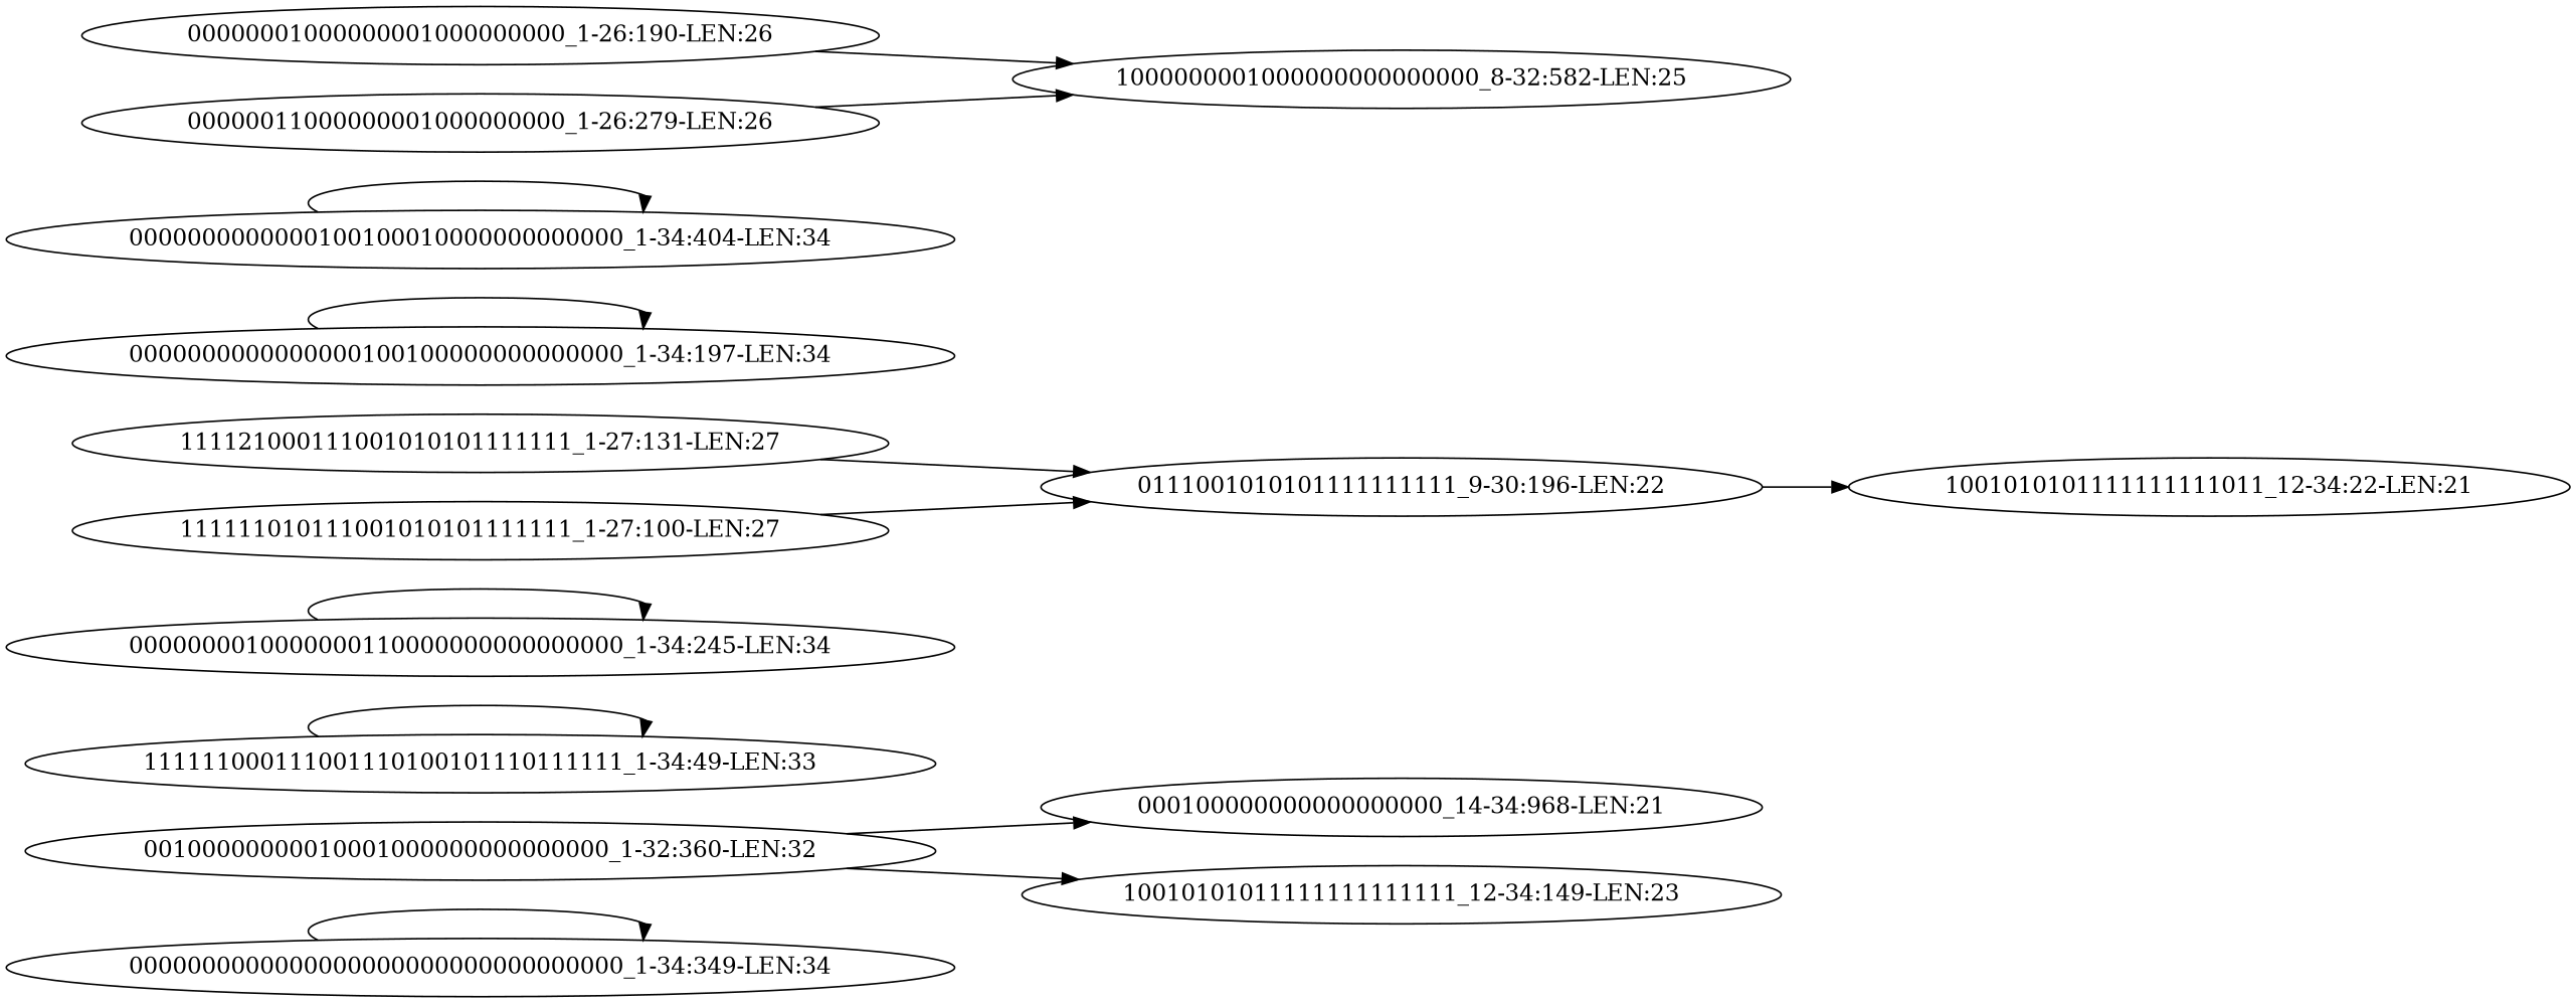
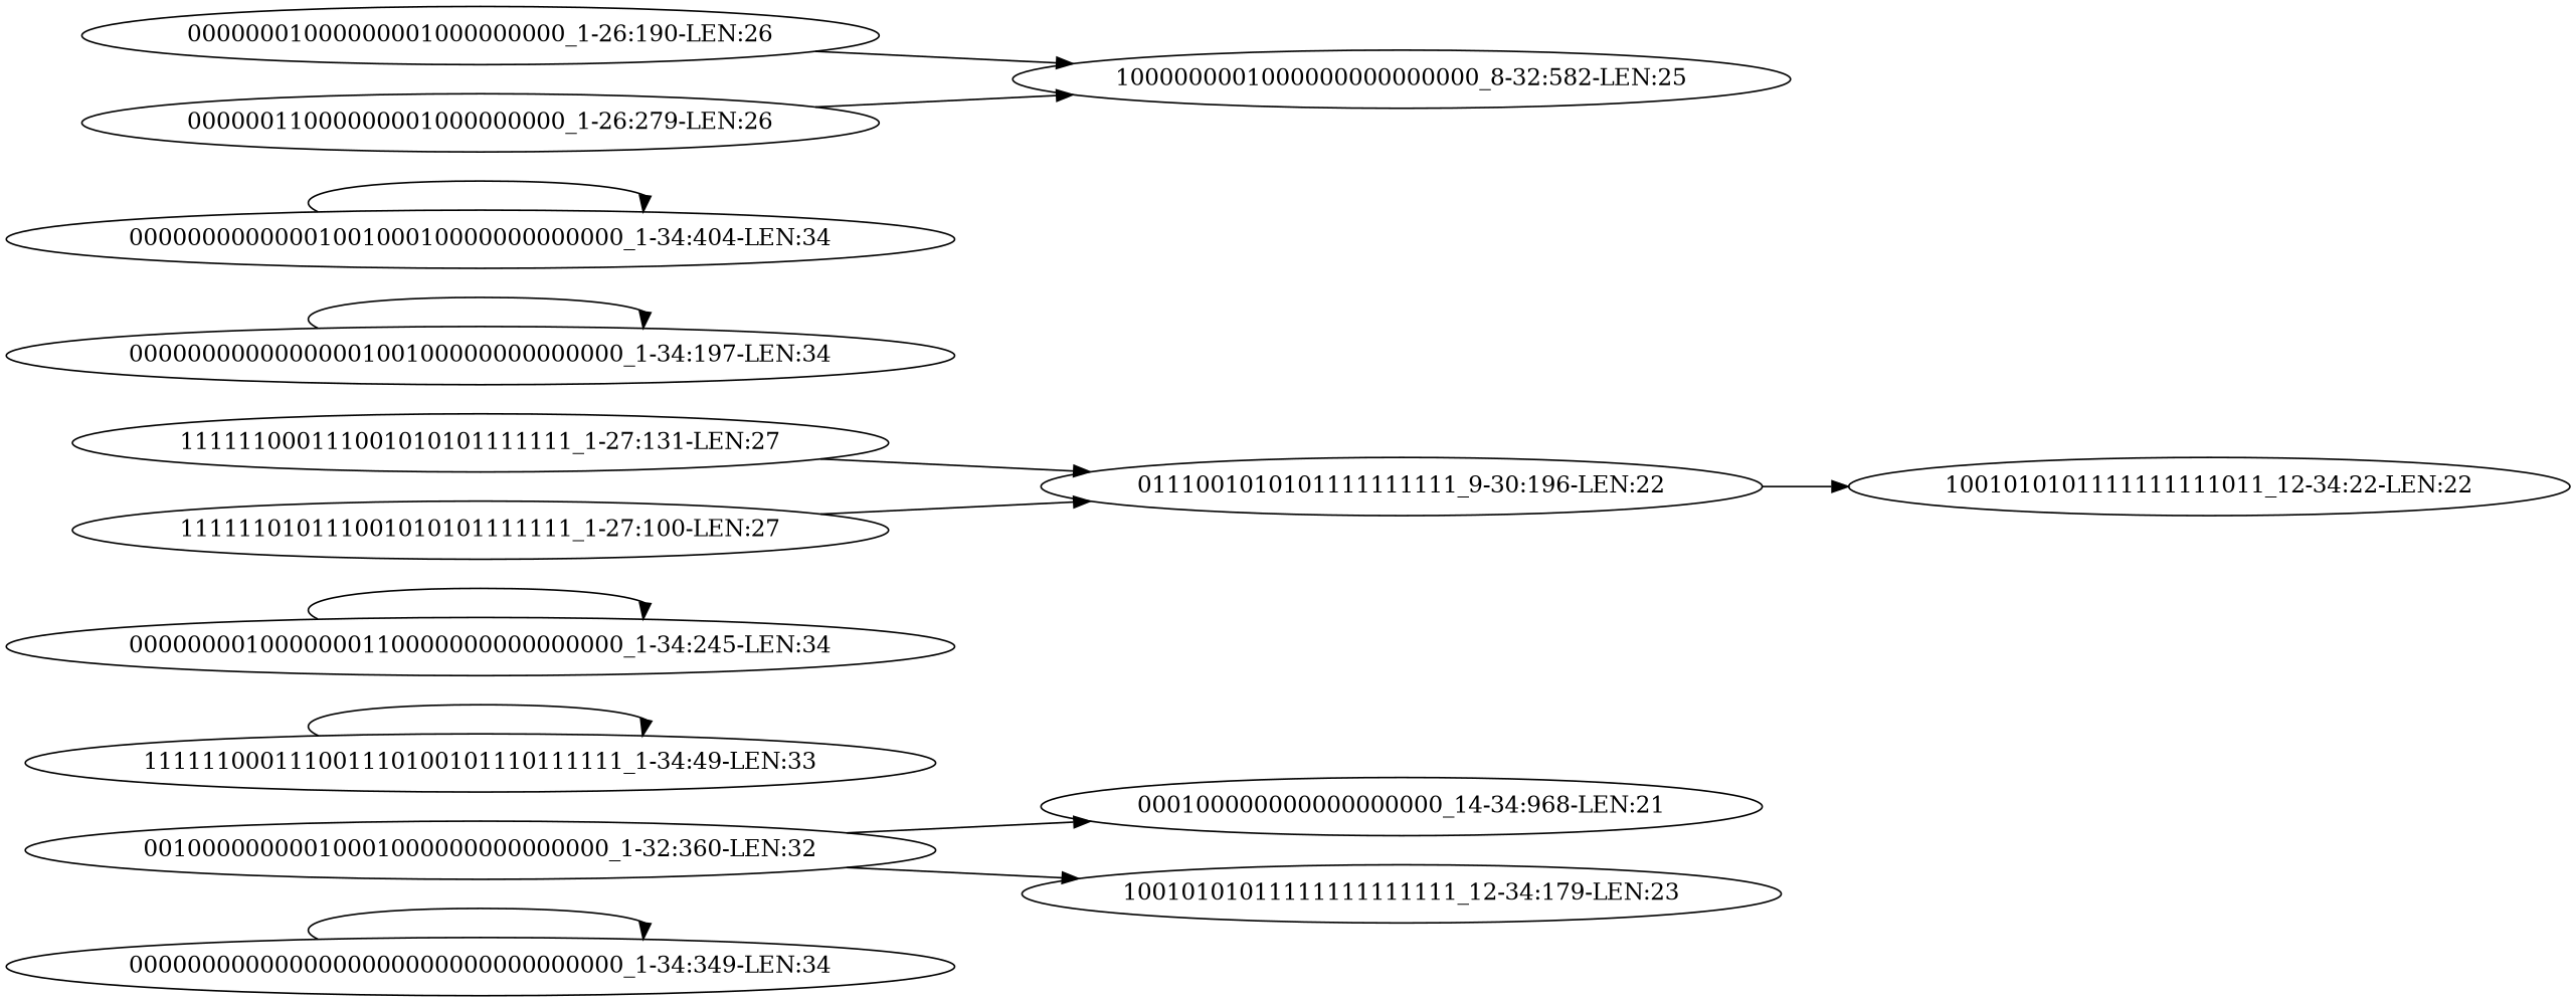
  digraph {
    rankdir=LR
    "0000000000000000000000000000000000_1-34:349-LEN:34"
    "00100000000010001000000000000000_1-32:360-LEN:32"
    "000100000000000000000_14-34:968-LEN:21"
-   "10010101011111111111111_12-34:149-LEN:23"
+   "10010101011111111111111_12-34:149-LEN:23" [label="10010101011111111111111_12-34:179-LEN:23"]
    "111111000111001110100101110111111_1-34:49-LEN:33"
    "0000000010000000110000000000000000_1-34:245-LEN:34"
-   "111111000111001010101111111_1-27:131-LEN:27" [label="111121000111001010101111111_1-27:131-LEN:27"]
+   "111111000111001010101111111_1-27:131-LEN:27"
    "0111001010101111111111_9-30:196-LEN:22"
-   "1001010101111111111011_12-34:22-LEN:22" [label="1001010101111111111011_12-34:22-LEN:21"]
+   "1001010101111111111011_12-34:22-LEN:22"
    "0000000000000000100100000000000000_1-34:197-LEN:34"
    "111111010111001010101111111_1-27:100-LEN:27"
    "0000000000000100100010000000000000_1-34:404-LEN:34"
    "00000001000000001000000000_1-26:190-LEN:26"
    "1000000001000000000000000_8-32:582-LEN:25"
    "00000011000000001000000000_1-26:279-LEN:26"
    "0000000000000000000000000000000000_1-34:349-LEN:34" -> "0000000000000000000000000000000000_1-34:349-LEN:34"
    "00100000000010001000000000000000_1-32:360-LEN:32" -> "000100000000000000000_14-34:968-LEN:21"
    "00100000000010001000000000000000_1-32:360-LEN:32" -> "10010101011111111111111_12-34:149-LEN:23"
    "111111000111001110100101110111111_1-34:49-LEN:33" -> "111111000111001110100101110111111_1-34:49-LEN:33"
    "0000000010000000110000000000000000_1-34:245-LEN:34" -> "0000000010000000110000000000000000_1-34:245-LEN:34"
    "111111000111001010101111111_1-27:131-LEN:27" -> "0111001010101111111111_9-30:196-LEN:22"
    "0111001010101111111111_9-30:196-LEN:22" -> "1001010101111111111011_12-34:22-LEN:22"
    "0000000000000000100100000000000000_1-34:197-LEN:34" -> "0000000000000000100100000000000000_1-34:197-LEN:34"
    "111111010111001010101111111_1-27:100-LEN:27" -> "0111001010101111111111_9-30:196-LEN:22"
    "0000000000000100100010000000000000_1-34:404-LEN:34" -> "0000000000000100100010000000000000_1-34:404-LEN:34"
    "00000001000000001000000000_1-26:190-LEN:26" -> "1000000001000000000000000_8-32:582-LEN:25"
    "00000011000000001000000000_1-26:279-LEN:26" -> "1000000001000000000000000_8-32:582-LEN:25"
  }
